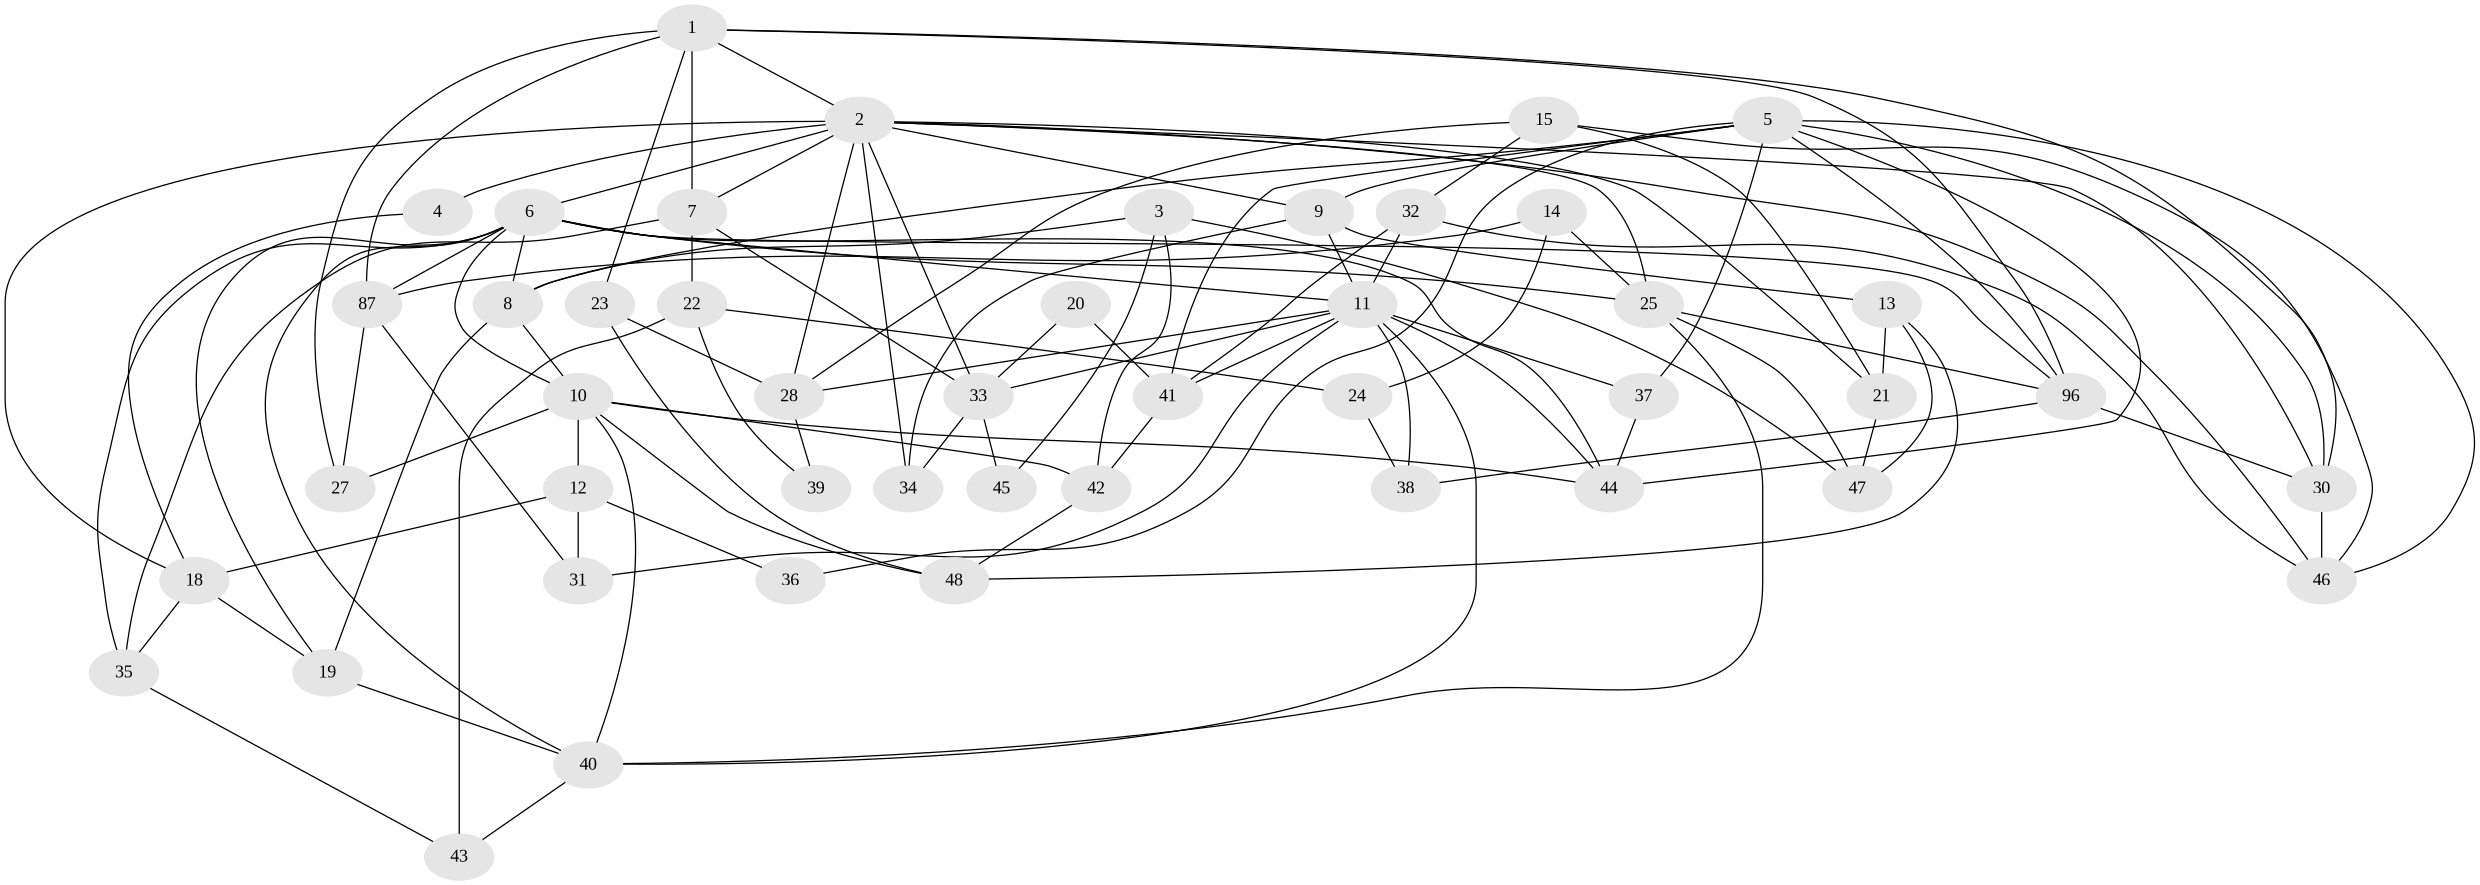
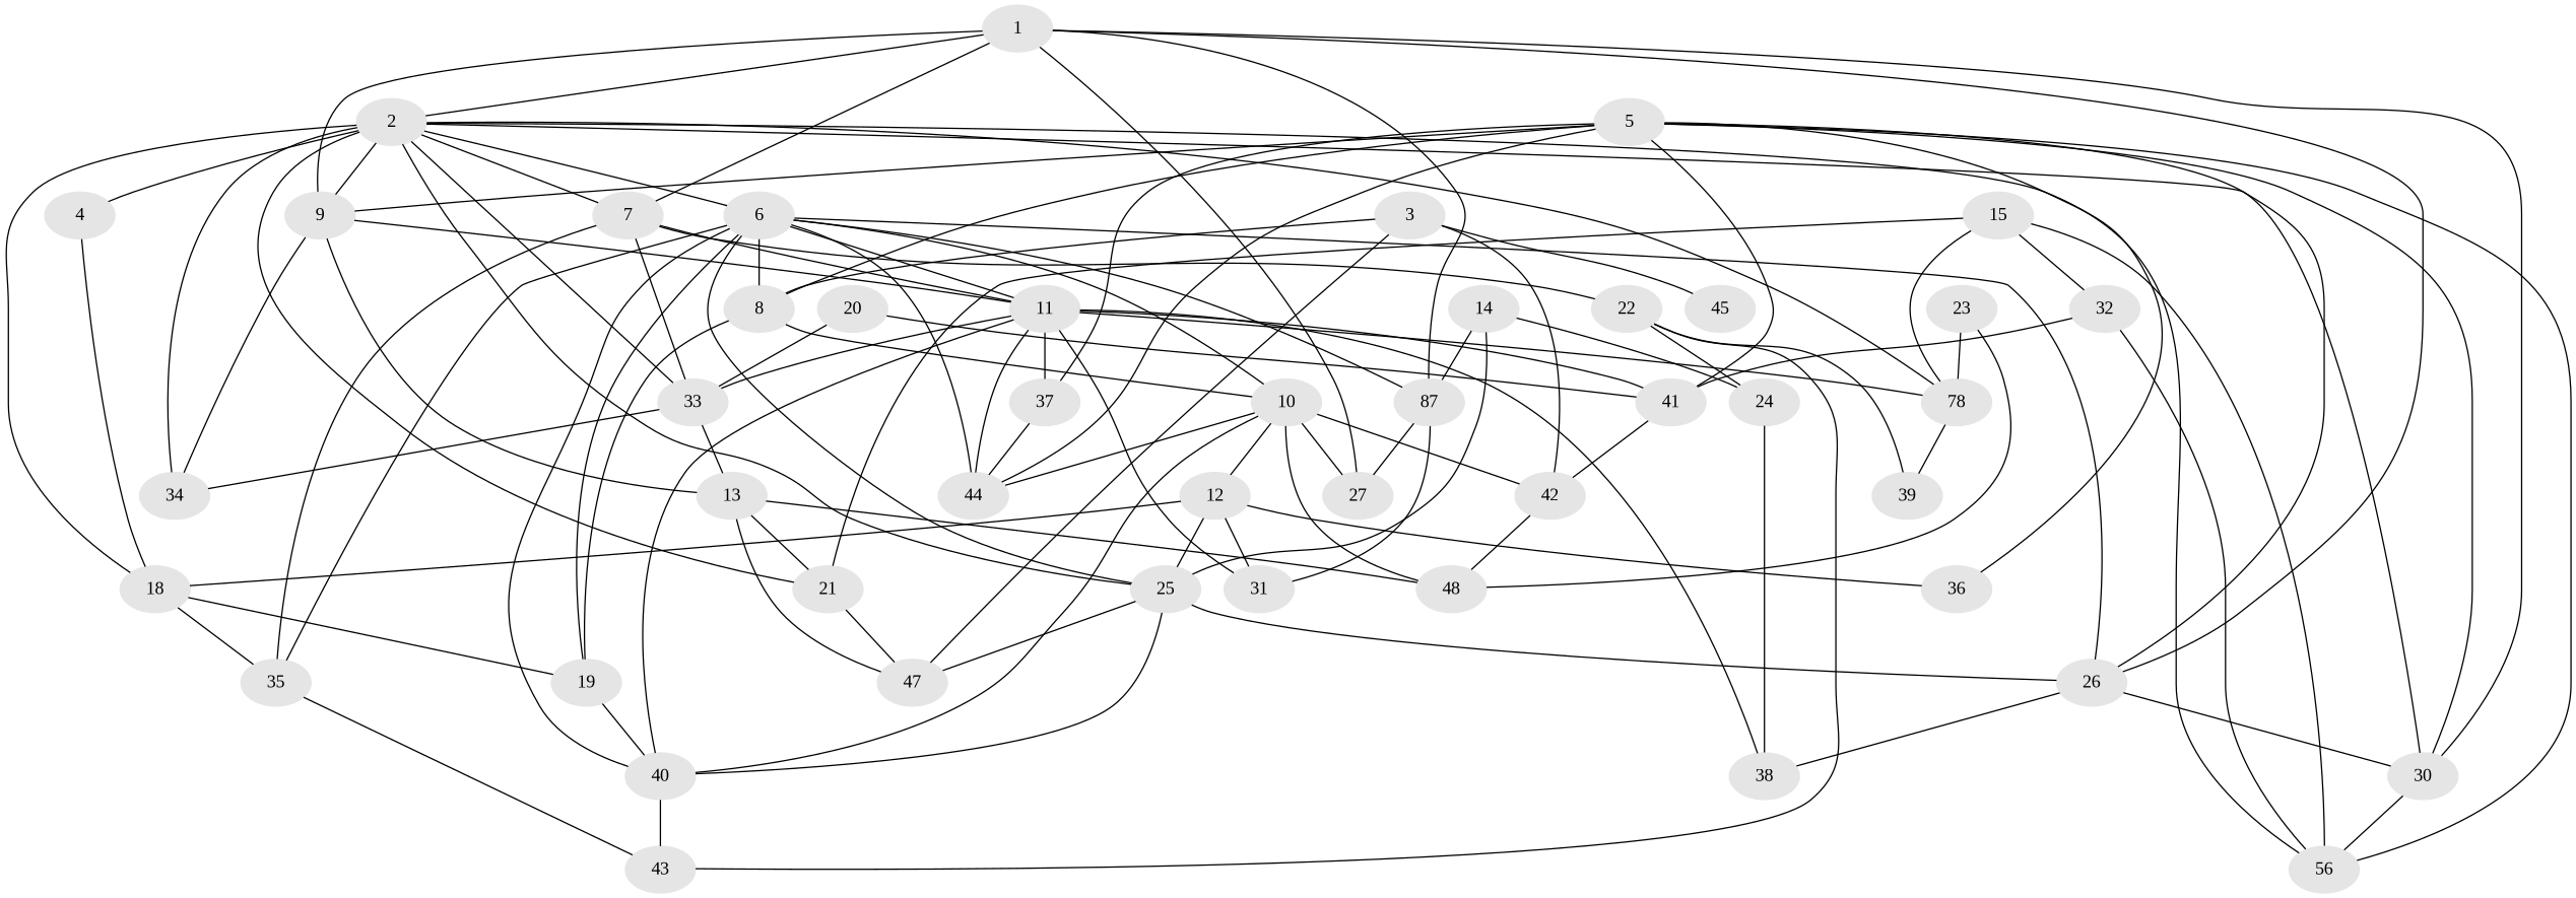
  graph {
    fontname="Liberation Serif"
    node [color=gray90 fontname="Liberation Serif" style=filled]
    edge [fontname="Liberation Serif" weight=1.0]
    1
    2
    7
    9
    n5 [label=87]
-   26 [label=96]
+   26
    27
    30
    4
    6
    18
    21
    25
-   28
+   28 [label=78]
    33
    34
-   46
+   46 [label=56]
    11
    35
    22
    13
    31
    38
    8
    44
    10
    19
    40
    47
    39
    45
    3
    42
    48
    5
    36
    37
    41
    12
    43
    24
    14
    15
    32
    20
    23
    1 -- 2
    1 -- 7
-   1 -- 23
+   1 -- 9
    1 -- n5
    1 -- 26
    1 -- 27
    1 -- 30
    2 -- 7
    2 -- 9 [weight=2.0]
    2 -- 30
    2 -- 4
    2 -- 6
    2 -- 18 [weight=2.0]
    2 -- 21
    2 -- 25
    2 -- 28 [weight=2.0]
    2 -- 33
    2 -- 34 [weight=2.0]
    2 -- 46
    7 -- 33
-   32 -- 11
+   7 -- 11
    7 -- 35 [weight=2.0]
    7 -- 22 [weight=2.0]
    9 -- 34
    9 -- 11 [weight=2.0]
    9 -- 13
    n5 -- 27
    n5 -- 31
    26 -- 30
    26 -- 38
    30 -- 46
    4 -- 18
    6 -- n5
    6 -- 26
    6 -- 25 [weight=2.0]
    6 -- 11
    6 -- 35
    6 -- 8
    6 -- 44
    6 -- 10 [weight=2.0]
    6 -- 19
    6 -- 40
    18 -- 35
    18 -- 19
    21 -- 47
    25 -- 26
    25 -- 40
    25 -- 47
    28 -- 39
    33 -- 34
-   33 -- 45
+   33 -- 13
    11 -- 28
    11 -- 33
    11 -- 31
    11 -- 38
    11 -- 44
    11 -- 40
    11 -- 37
    11 -- 41
    35 -- 43
    22 -- 39
    22 -- 43
    22 -- 24
    13 -- 21
    13 -- 47
    13 -- 48
    8 -- 10
    8 -- 19
    10 -- 27 [weight=2.0]
    10 -- 44
    10 -- 40
    10 -- 42
    10 -- 48
    10 -- 12
    19 -- 40
    40 -- 43
    3 -- 8
    3 -- 47
    3 -- 45
    3 -- 42
    42 -- 48
    5 -- 9 [weight=2.0]
    5 -- 26
    5 -- 30
    5 -- 46
    5 -- 8
    5 -- 44 [weight=2.0]
    5 -- 36
    5 -- 37
    5 -- 41
    37 -- 44
    41 -- 42
    12 -- 18
+   12 -- 25
    12 -- 31
    12 -- 36
    24 -- 38
    14 -- n5
    14 -- 25
    14 -- 24
    15 -- 21
    15 -- 28
    15 -- 46
    15 -- 32
    32 -- 46
    32 -- 41
    20 -- 33
    20 -- 41
    23 -- 28
    23 -- 48
  }
